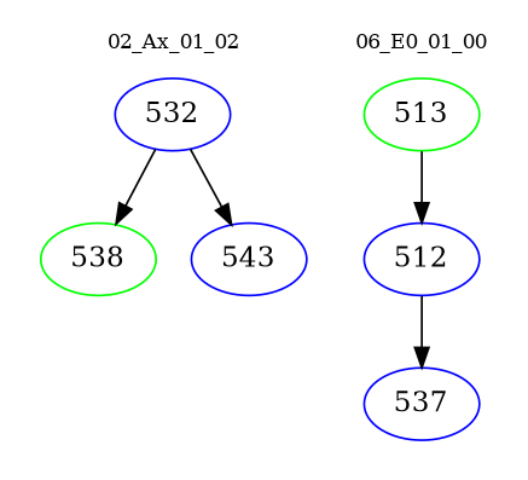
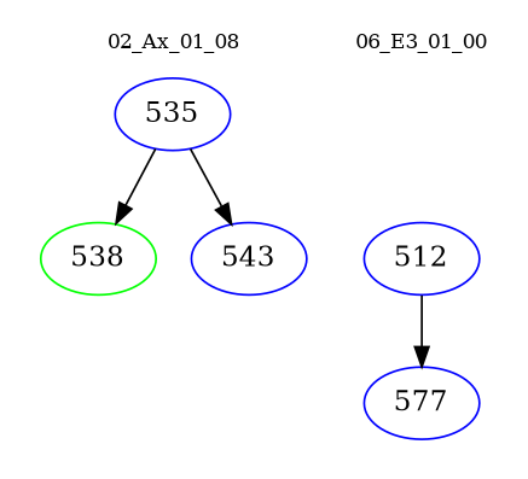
  digraph {
    node [color=blue]
    edge [color=black]
    n1 [color=green label=538]
-   n2 [label=532]
+   n2 [label=535]
    n3 [label=543]
-   n4 [color=green label=513]
    n5 [label=512]
-   n6 [label=537]
+   n6 [label=577]
    subgraph cluster_1 {
      color=white
      fontsize=10
-     label="02_Ax_01_02"
+     label="02_Ax_01_08"
      n1
      n2
      n3
    }
    subgraph cluster_2 {
      color=white
      fontsize=10
-     label="06_E0_01_00"
-     n4
+     label="06_E3_01_00"
      n5
      n6
    }
    n2 -> n1
    n2 -> n3
-   n4 -> n5
    n5 -> n6
  }
